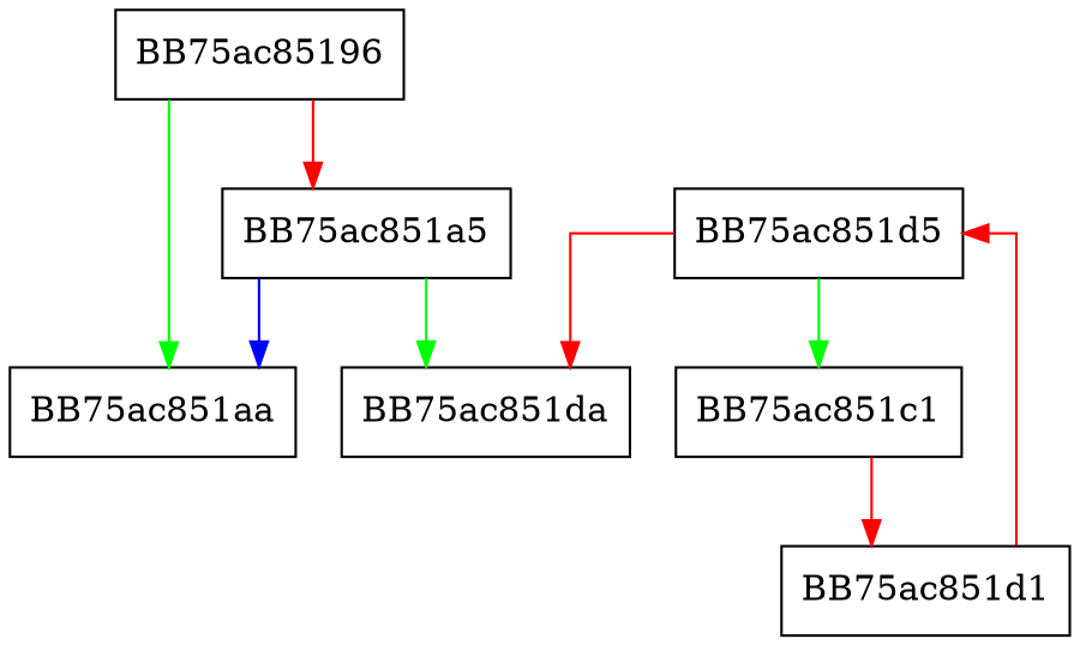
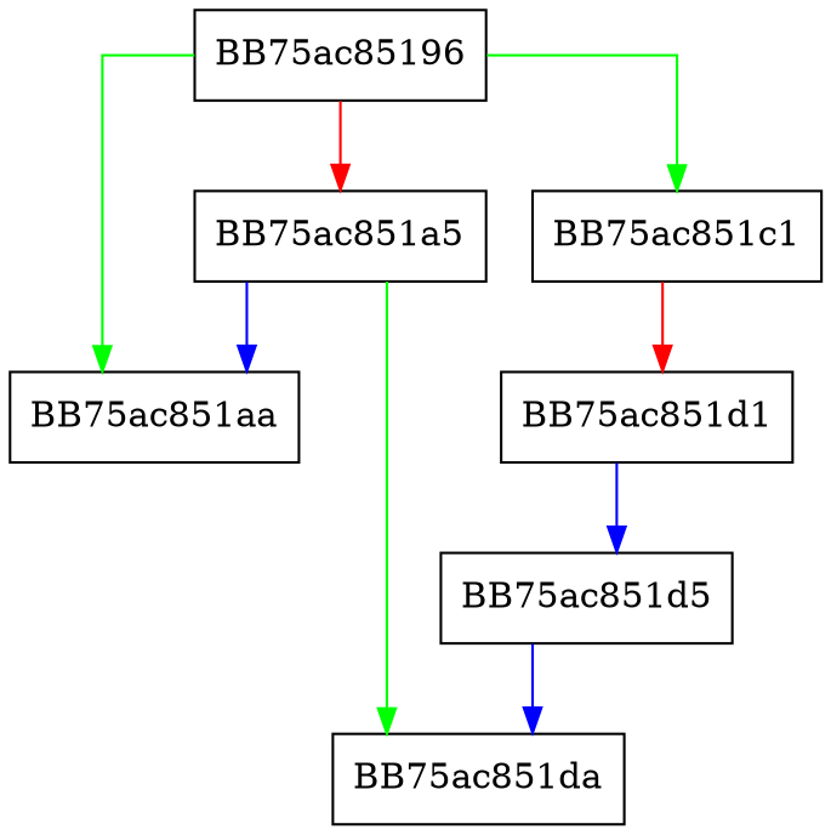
  digraph {
    splines=ortho
    node [shape=box]
    edge [color=green]
    n1 [label=BB75ac85196]
    BB75ac851aa
    BB75ac851a5
    BB75ac851da
    BB75ac851d5
    BB75ac851c1
    BB75ac851d1
    n1 -> BB75ac851aa
    n1 -> BB75ac851a5 [color=red]
    BB75ac851a5 -> BB75ac851aa [color=blue]
    BB75ac851a5 -> BB75ac851da
-   BB75ac851d5 -> BB75ac851da [color=red]
-   BB75ac851d5 -> BB75ac851c1
+   BB75ac851d5 -> BB75ac851da [color=blue]
+   n1 -> BB75ac851c1
    BB75ac851c1 -> BB75ac851d1 [color=red]
-   BB75ac851d1 -> BB75ac851d5 [color=red]
+   BB75ac851d1 -> BB75ac851d5 [color=blue]
  }
